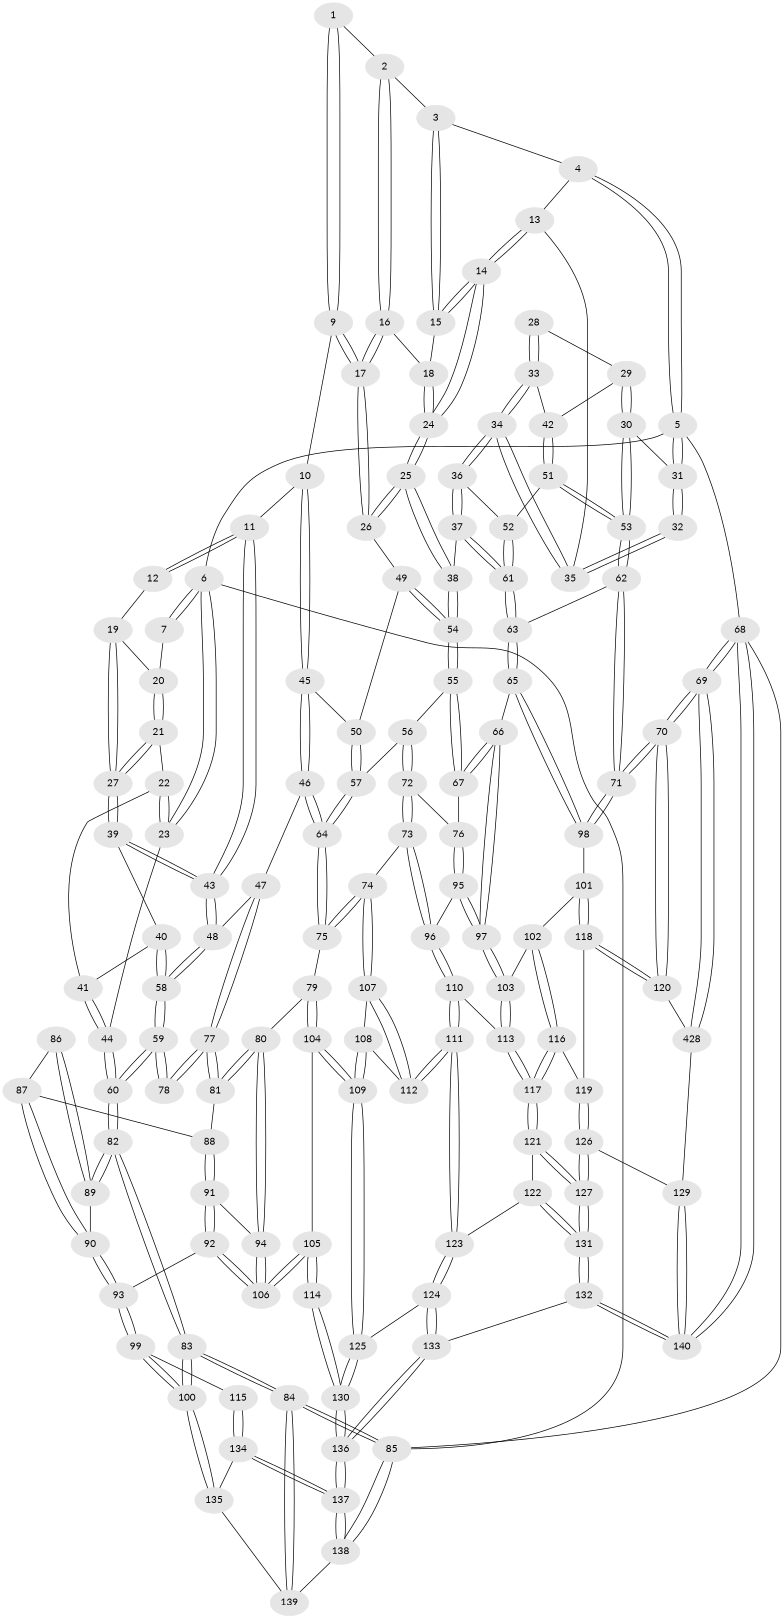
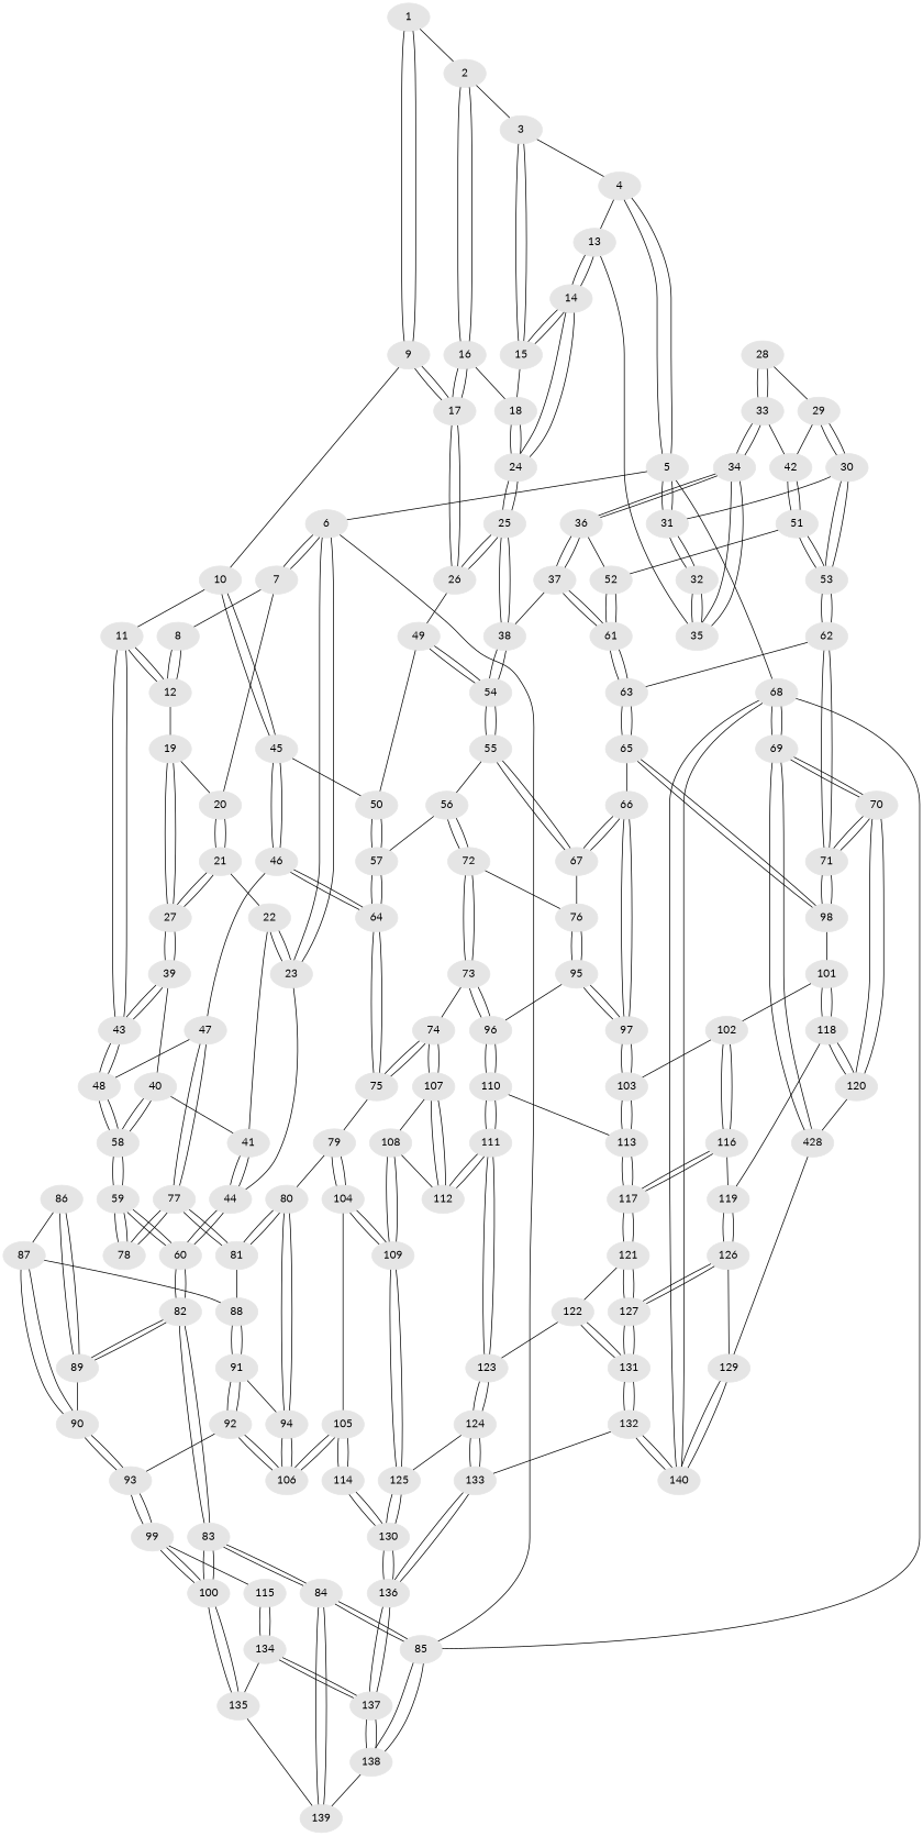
  graph {
    fontname=Lato
    node [color=gray90 fontname=Lato style=filled]
    edge [fontname=Lato]
    1
    2
    9
    3
    16
    10
    17
    4
    15
    18
    5
    13
    6
    31
    68
    14
    35
    7
    23
    85
    32
    69
    140
+   8
    20
    44
    138
    12
    21
    19
    11
    45
    26
    43
    46
    50
    48
    27
    24
    25
    49
    39
    22
    41
    60
    38
    54
    40
    28
    29
    33
    30
    42
    34
    53
    51
    62
    36
    37
    52
    61
    63
    55
    58
    59
    82
    47
    64
    57
    77
    75
    78
    81
    71
    56
    67
    72
    76
    73
    83
    89
    65
    98
    66
    79
    97
    101
    103
    95
    70
    n91 [label=428]
    120
    129
    74
    96
    107
    110
    108
    112
    80
    104
    88
    94
    105
    109
    106
    91
    84
    100
    90
    139
    135
    86
    87
    93
    92
    99
    115
    113
    111
    102
    118
    134
    116
    119
    117
    114
    125
    130
    123
    124
    121
    136
    137
    126
    122
    127
    131
    132
    133
    1 -- 2
    1 -- 9
    1 -- 9
    2 -- 3
    2 -- 16
    2 -- 16
    9 -- 10
    9 -- 17
    9 -- 17
    3 -- 4
    3 -- 15
    3 -- 15
    16 -- 17
    16 -- 17
    16 -- 18
    10 -- 11
    10 -- 45
    10 -- 45
    17 -- 26
    17 -- 26
    4 -- 5
    4 -- 5
    4 -- 13
    15 -- 18
    18 -- 24
    18 -- 24
    5 -- 6
    5 -- 31
    5 -- 31
    5 -- 68
    13 -- 14
    13 -- 14
    13 -- 35
    6 -- 7
    6 -- 7
    6 -- 23
    6 -- 23
    6 -- 85
    31 -- 32
    31 -- 32
    68 -- 85
    68 -- 69
    68 -- 69
    68 -- 140
    68 -- 140
    14 -- 15
    14 -- 15
    14 -- 24
    14 -- 24
+   7 -- 8
    7 -- 20
    23 -- 44
    85 -- 138
    85 -- 138
    32 -- 35
    32 -- 35
    69 -- 70
    69 -- 70
    69 -- n91
    69 -- n91
+   8 -- 12
+   8 -- 12
    20 -- 21
    20 -- 21
    44 -- 60
    44 -- 60
    138 -- 139
    12 -- 19
    21 -- 27
    21 -- 27
    21 -- 22
    19 -- 20
    19 -- 27
    19 -- 27
    11 -- 12
    11 -- 12
    11 -- 43
    11 -- 43
    45 -- 46
    45 -- 46
    45 -- 50
    26 -- 49
    43 -- 48
    43 -- 48
    46 -- 47
    46 -- 64
    46 -- 64
    50 -- 57
    50 -- 57
    48 -- 58
    48 -- 58
    27 -- 39
    27 -- 39
    24 -- 25
    24 -- 25
    25 -- 26
    25 -- 26
    25 -- 38
    25 -- 38
    49 -- 50
    49 -- 54
    49 -- 54
    39 -- 43
    39 -- 43
    39 -- 40
    22 -- 23
    22 -- 23
    22 -- 41
    41 -- 44
    41 -- 44
    60 -- 82
    60 -- 82
    38 -- 54
    38 -- 54
    54 -- 55
    54 -- 55
    40 -- 41
    40 -- 58
    40 -- 58
    28 -- 29
    28 -- 33
    28 -- 33
    29 -- 30
    29 -- 30
    29 -- 42
    33 -- 42
    33 -- 34
    33 -- 34
    30 -- 31
    30 -- 53
    30 -- 53
    42 -- 51
    42 -- 51
    34 -- 35
    34 -- 35
    34 -- 36
    34 -- 36
    53 -- 62
    53 -- 62
    51 -- 53
    51 -- 53
    51 -- 52
    62 -- 63
    62 -- 71
    62 -- 71
    36 -- 37
    36 -- 37
    36 -- 52
    37 -- 38
    37 -- 61
    37 -- 61
    52 -- 61
    52 -- 61
    61 -- 63
    61 -- 63
    63 -- 65
    63 -- 65
    55 -- 56
    55 -- 67
    55 -- 67
    58 -- 59
    58 -- 59
    59 -- 60
    59 -- 60
    59 -- 78
    59 -- 78
    82 -- 83
    82 -- 83
    82 -- 89
    82 -- 89
    47 -- 48
    47 -- 77
    47 -- 77
    64 -- 75
    64 -- 75
    57 -- 64
    57 -- 64
    77 -- 78
    77 -- 78
    77 -- 81
    77 -- 81
    75 -- 79
    81 -- 88
    71 -- 98
    71 -- 98
    56 -- 57
    56 -- 72
    56 -- 72
    67 -- 76
    72 -- 76
    72 -- 73
    72 -- 73
    76 -- 95
    76 -- 95
    73 -- 74
    73 -- 96
    73 -- 96
    83 -- 84
    83 -- 84
    83 -- 100
    83 -- 100
    89 -- 90
    65 -- 98
    65 -- 98
    65 -- 66
    98 -- 101
    66 -- 67
    66 -- 67
    66 -- 97
    66 -- 97
    79 -- 80
    79 -- 104
    79 -- 104
    97 -- 103
    97 -- 103
    101 -- 102
    101 -- 118
    101 -- 118
    103 -- 113
    103 -- 113
    95 -- 97
    95 -- 97
    95 -- 96
    70 -- 71
    70 -- 71
    70 -- 120
    70 -- 120
    n91 -- 129
    120 -- n91
    129 -- 140
    129 -- 140
    74 -- 75
    74 -- 75
    74 -- 107
    74 -- 107
    96 -- 110
    96 -- 110
    107 -- 108
    107 -- 112
    107 -- 112
    110 -- 113
    110 -- 111
    110 -- 111
    108 -- 112
    108 -- 109
    108 -- 109
    80 -- 81
    80 -- 81
    80 -- 94
    80 -- 94
    104 -- 105
    104 -- 109
    104 -- 109
    88 -- 91
    88 -- 91
    94 -- 106
    94 -- 106
    105 -- 106
    105 -- 106
    105 -- 114
    105 -- 114
    109 -- 125
    109 -- 125
    91 -- 94
    91 -- 92
    91 -- 92
    84 -- 85
    84 -- 85
    84 -- 139
    84 -- 139
    100 -- 135
    100 -- 135
    90 -- 93
    90 -- 93
    135 -- 139
    86 -- 89
    86 -- 89
    86 -- 87
    87 -- 88
    87 -- 90
    87 -- 90
    93 -- 99
    93 -- 99
    92 -- 106
    92 -- 106
    92 -- 93
    99 -- 100
    99 -- 100
    99 -- 115
    115 -- 134
    115 -- 134
    113 -- 117
    113 -- 117
    111 -- 112
    111 -- 112
    111 -- 123
    111 -- 123
    102 -- 103
    102 -- 116
    102 -- 116
    118 -- 120
    118 -- 120
    118 -- 119
    134 -- 135
    134 -- 137
    134 -- 137
    116 -- 119
    116 -- 117
    116 -- 117
    119 -- 126
    119 -- 126
    117 -- 121
    117 -- 121
    114 -- 130
    114 -- 130
    125 -- 130
    125 -- 130
    130 -- 136
    130 -- 136
    123 -- 124
    123 -- 124
    124 -- 125
    124 -- 133
    124 -- 133
    121 -- 122
    121 -- 127
    121 -- 127
    136 -- 137
    136 -- 137
    137 -- 138
    137 -- 138
    126 -- 129
    126 -- 127
    126 -- 127
    122 -- 123
    122 -- 131
    122 -- 131
    127 -- 131
    127 -- 131
    131 -- 132
    131 -- 132
    132 -- 140
    132 -- 140
    132 -- 133
    133 -- 136
    133 -- 136
  }
